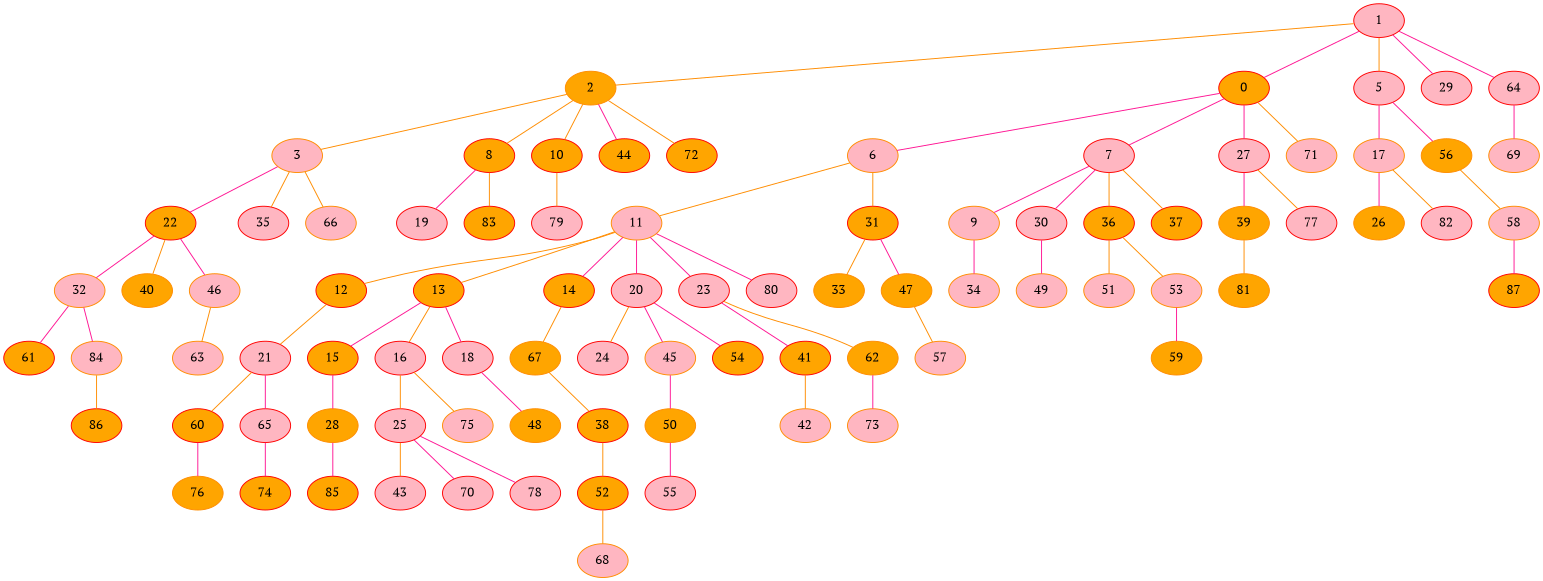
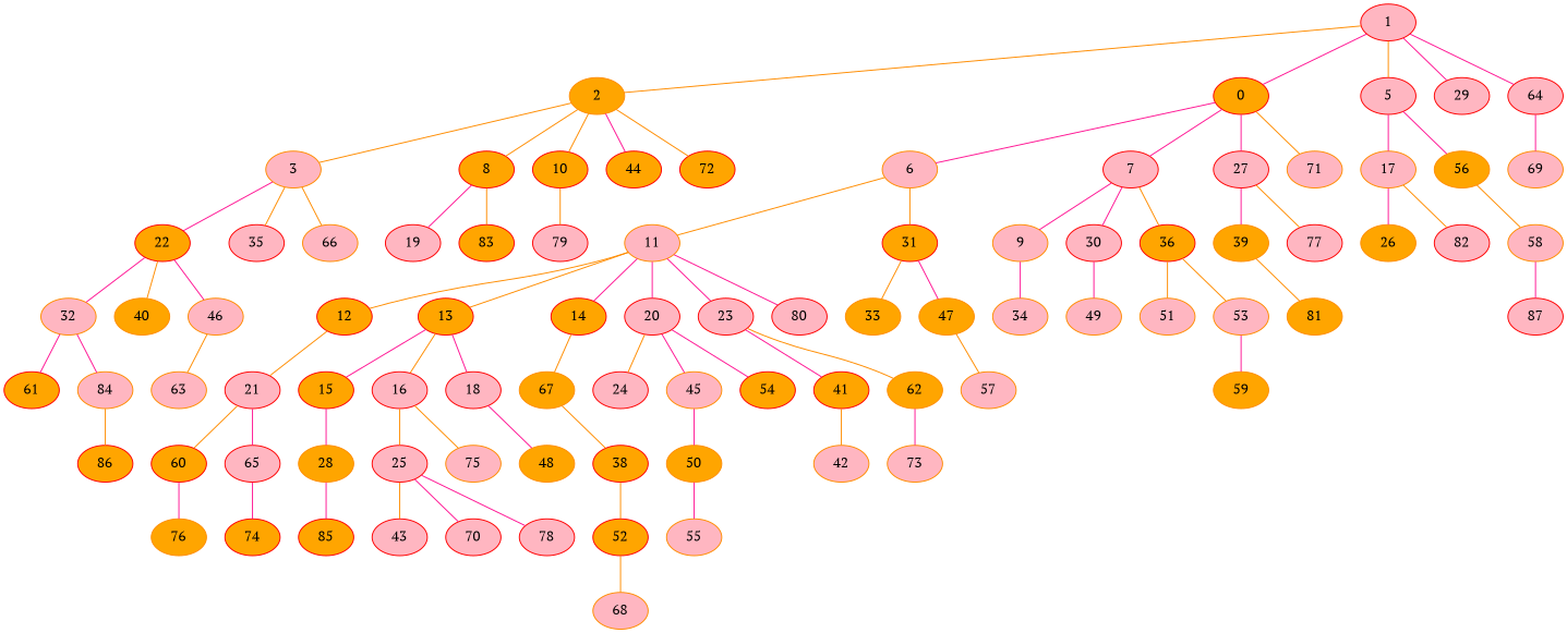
  graph {
    fontname="PT Serif"
    node [color=red fillcolor=lightpink fontname="PT Serif" style=filled]
    edge [color=deeppink fontname="PT Serif"]
    2 [color=darkorange fillcolor=orange]
    1
    n3 [fillcolor=orange label=0]
    5
    29
    64
    3 [color=darkorange]
    8 [fillcolor=orange]
    10 [fillcolor=orange]
    44 [fillcolor=orange]
    72 [fillcolor=orange]
    6 [color=darkorange]
    7
    27
    71 [color=darkorange]
    17 [color=darkorange]
    56 [color=darkorange fillcolor=orange]
    69 [color=darkorange]
    22 [fillcolor=orange]
    35
    66 [color=darkorange]
    19
    83 [fillcolor=orange]
    79
    32 [color=darkorange]
    40 [color=darkorange fillcolor=orange]
    46 [color=darkorange]
    11 [color=darkorange]
    31 [fillcolor=orange]
    9 [color=darkorange]
    30
    36 [fillcolor=orange]
-   37 [fillcolor=orange]
    39 [color=darkorange fillcolor=orange]
    77
    26 [color=darkorange fillcolor=orange]
    82
    58 [color=darkorange]
    12 [fillcolor=orange]
    13 [fillcolor=orange]
    14 [fillcolor=orange]
    20
    23
    80
    33 [color=darkorange fillcolor=orange]
    47 [color=darkorange fillcolor=orange]
    34 [color=darkorange]
    49 [color=darkorange]
    51 [color=darkorange]
    53 [color=darkorange]
    21
    15 [fillcolor=orange]
    16
    18
    67 [color=darkorange fillcolor=orange]
    24
    45 [color=darkorange]
    54 [fillcolor=orange]
    41 [fillcolor=orange]
    62 [color=darkorange fillcolor=orange]
    60 [fillcolor=orange]
    65
    28 [color=darkorange fillcolor=orange]
    25
    75 [color=darkorange]
    48 [color=darkorange fillcolor=orange]
    38 [fillcolor=orange]
    85 [fillcolor=orange]
    43
    70
    78
    50 [color=darkorange fillcolor=orange]
    76 [color=darkorange fillcolor=orange]
    74 [fillcolor=orange]
    61 [fillcolor=orange]
    84 [color=darkorange]
    63 [color=darkorange]
    42 [color=darkorange]
    73 [color=darkorange]
    52 [fillcolor=orange]
    81 [color=darkorange fillcolor=orange]
    57 [color=darkorange]
    86 [fillcolor=orange]
    59 [color=darkorange fillcolor=orange]
    68 [color=darkorange]
-   55
-   87 [fillcolor=orange]
+   55 [color=darkorange]
+   87
    2 -- 3 [color=darkorange]
    2 -- 8 [color=darkorange]
    2 -- 10 [color=darkorange]
    2 -- 44
    2 -- 72 [color=darkorange]
    1 -- 2 [color=darkorange]
    1 -- n3
    1 -- 5 [color=darkorange]
    1 -- 29
    1 -- 64
    n3 -- 6
    n3 -- 7
    n3 -- 27
    n3 -- 71 [color=darkorange]
    5 -- 17
    5 -- 56
    64 -- 69
    3 -- 22
    3 -- 35 [color=darkorange]
    3 -- 66 [color=darkorange]
    8 -- 19
    8 -- 83 [color=darkorange]
    10 -- 79 [color=darkorange]
    6 -- 11 [color=darkorange]
    6 -- 31 [color=darkorange]
    7 -- 9
    7 -- 30
    7 -- 36 [color=darkorange]
-   7 -- 37 [color=darkorange]
    27 -- 39
    27 -- 77 [color=darkorange]
    17 -- 26
    17 -- 82 [color=darkorange]
    56 -- 58 [color=darkorange]
    22 -- 32
    22 -- 40 [color=darkorange]
    22 -- 46
    32 -- 61
    32 -- 84
    46 -- 63 [color=darkorange]
    11 -- 12 [color=darkorange]
    11 -- 13 [color=darkorange]
    11 -- 14
    11 -- 20
    11 -- 23
    11 -- 80
    31 -- 33 [color=darkorange]
    31 -- 47
    9 -- 34
    30 -- 49
    36 -- 51 [color=darkorange]
    36 -- 53 [color=darkorange]
    39 -- 81 [color=darkorange]
    58 -- 87
    12 -- 21 [color=darkorange]
    13 -- 15
    13 -- 16 [color=darkorange]
    13 -- 18
    14 -- 67 [color=darkorange]
    20 -- 24 [color=darkorange]
    20 -- 45
    20 -- 54
    23 -- 41
    23 -- 62 [color=darkorange]
    47 -- 57 [color=darkorange]
    53 -- 59
    21 -- 60 [color=darkorange]
    21 -- 65
    15 -- 28
    16 -- 25 [color=darkorange]
    16 -- 75 [color=darkorange]
    18 -- 48
    67 -- 38 [color=darkorange]
    45 -- 50
    41 -- 42 [color=darkorange]
    62 -- 73
    60 -- 76
    65 -- 74
    28 -- 85
    25 -- 43 [color=darkorange]
    25 -- 70
    25 -- 78
    38 -- 52 [color=darkorange]
    50 -- 55
    84 -- 86 [color=darkorange]
    52 -- 68 [color=darkorange]
  }
